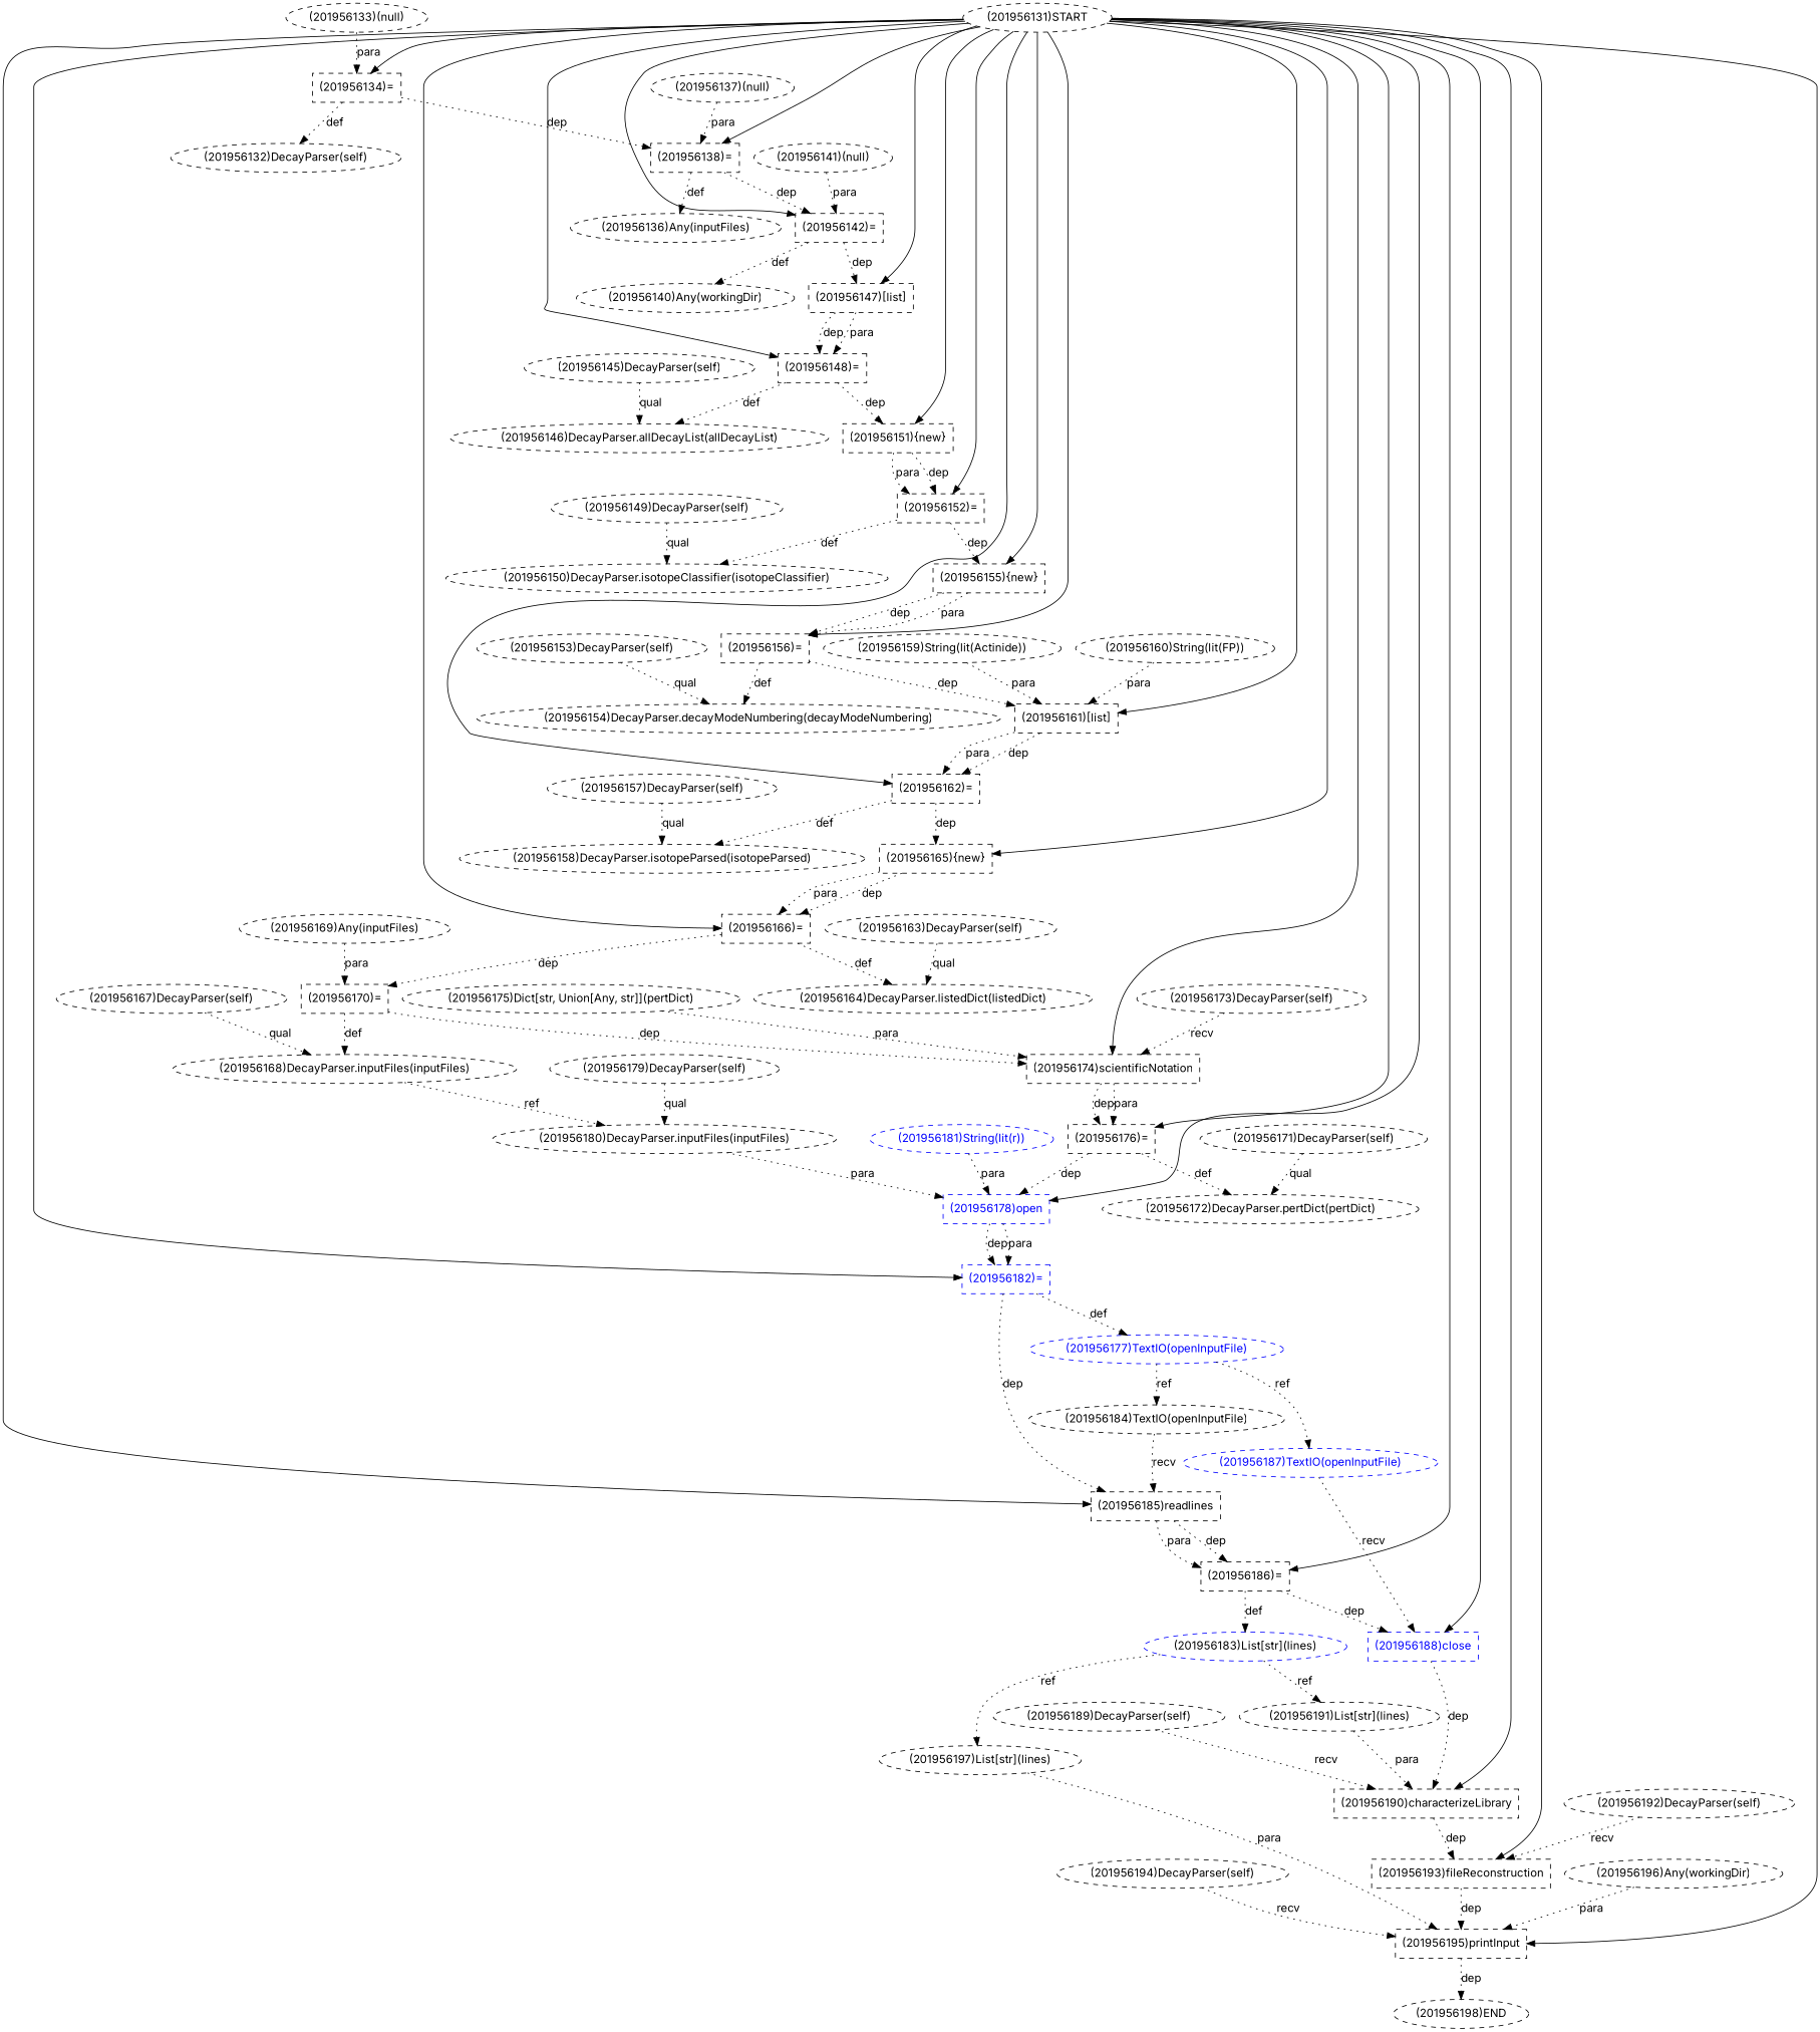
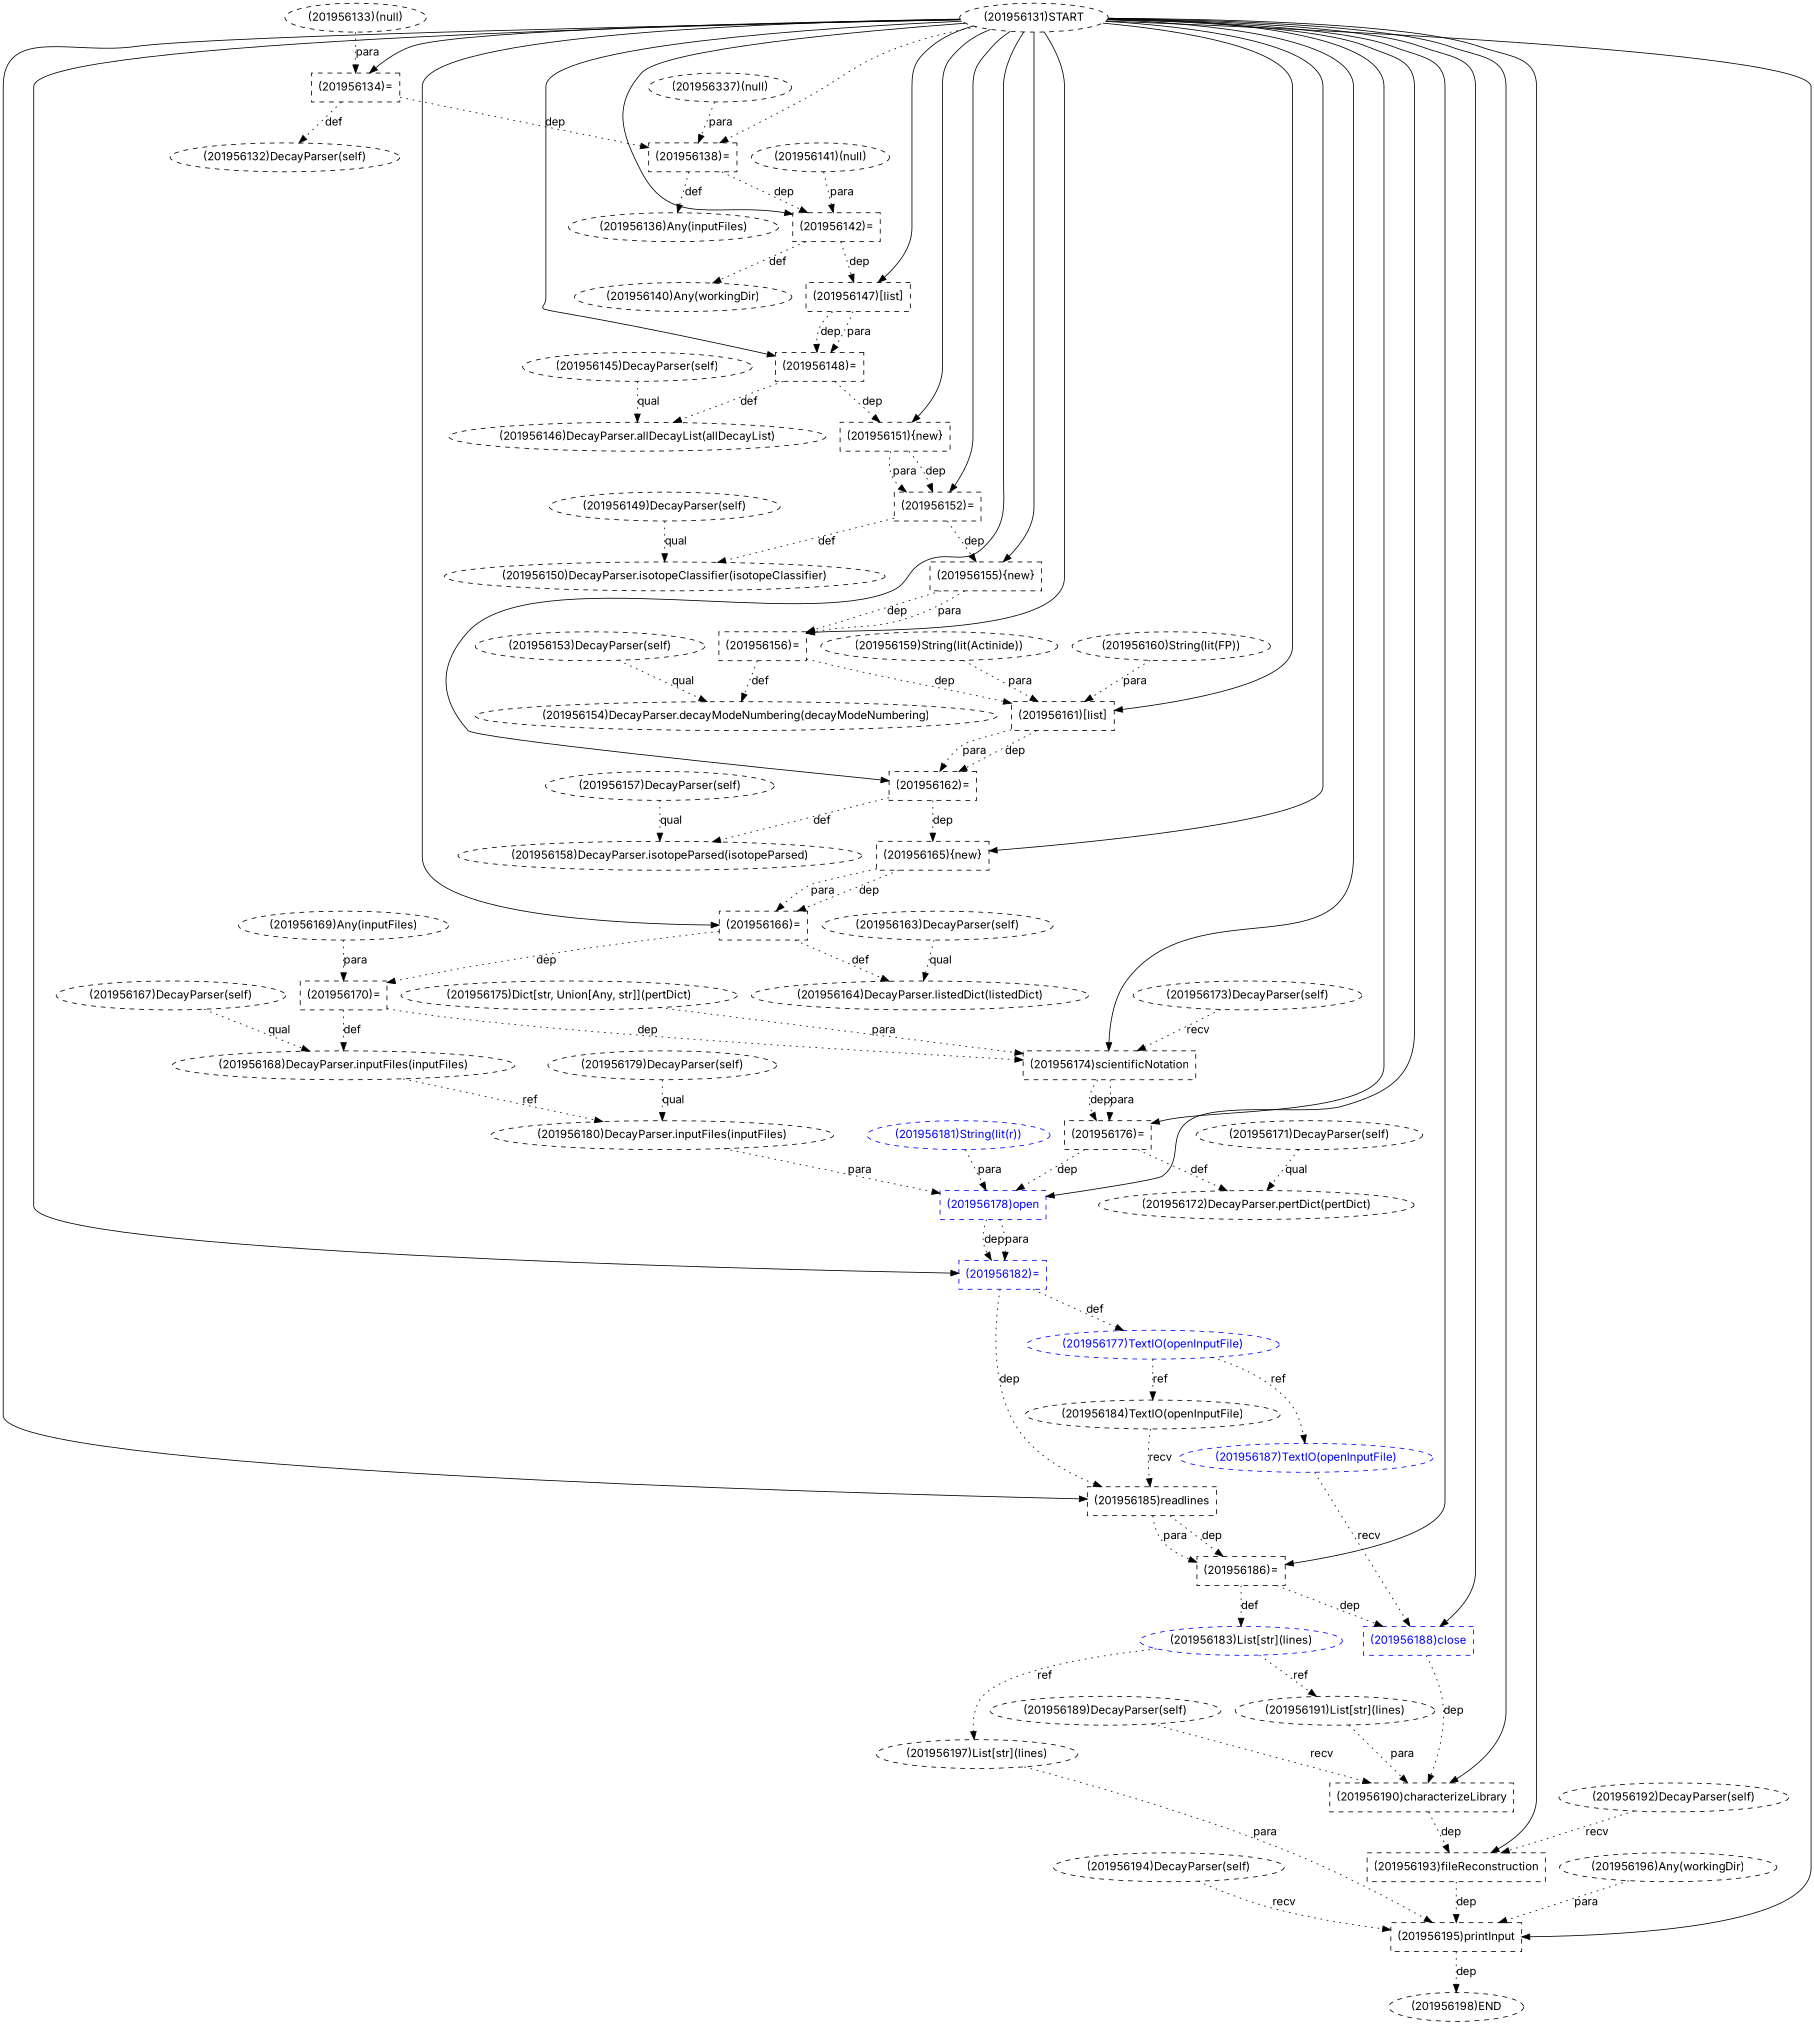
  digraph {
    fontname=Inter
    node [fontname=Inter shape=ellipse style=dashed]
    edge [fontname=Inter style=dotted]
    n1 [label="(201956149)DecayParser(self)"]
    n2 [label="(201956150)DecayParser.isotopeClassifier(isotopeClassifier)"]
    n3 [color=blue fontcolor=blue label="(201956177)TextIO(openInputFile)"]
    n4 [color=blue fontcolor=blue label="(201956187)TextIO(openInputFile)"]
    n5 [label="(201956184)TextIO(openInputFile)"]
    n6 [color=blue fontcolor=blue label="(201956188)close" shape=box]
    n7 [label="(201956185)readlines" shape=box]
    n8 [label="(201956169)Any(inputFiles)"]
    n9 [label="(201956170)=" shape=box]
    n10 [label="(201956168)DecayParser.inputFiles(inputFiles)"]
    n11 [label="(201956174)scientificNotation" shape=box]
    n12 [label="(201956138)=" shape=box]
    n13 [label="(201956142)=" shape=box]
    n14 [label="(201956136)Any(inputFiles)"]
    n15 [label="(201956147)[list]" shape=box]
    n16 [label="(201956140)Any(workingDir)"]
    n17 [label="(201956194)DecayParser(self)"]
    n18 [label="(201956195)printInput" shape=box]
    n19 [label="(201956198)END" shape=""]
    n20 [label="(201956180)DecayParser.inputFiles(inputFiles)"]
    n21 [color=blue fontcolor=blue label="(201956178)open" shape=box]
    n22 [color=blue fontcolor=blue label="(201956182)=" shape=box]
    n23 [label="(201956156)=" shape=box]
    n24 [label="(201956154)DecayParser.decayModeNumbering(decayModeNumbering)"]
    n25 [label="(201956161)[list]" shape=box]
    n26 [label="(201956162)=" shape=box]
    n27 [label="(201956133)(null)"]
    n28 [label="(201956134)=" shape=box]
    n29 [label="(201956132)DecayParser(self)"]
    n30 [label="(201956157)DecayParser(self)"]
    n31 [label="(201956158)DecayParser.isotopeParsed(isotopeParsed)"]
    n32 [label="(201956179)DecayParser(self)"]
    n33 [label="(201956152)=" shape=box]
    n34 [label="(201956155){new}" shape=box]
    n35 [label="(201956148)=" shape=box]
    n36 [label="(201956146)DecayParser.allDecayList(allDecayList)"]
    n37 [label="(201956151){new}" shape=box]
    n38 [label="(201956167)DecayParser(self)"]
    n39 [label="(201956175)Dict[str, Union[Any, str]](pertDict)"]
    n40 [label="(201956176)=" shape=box]
    n41 [label="(201956159)String(lit(Actinide))"]
    n42 [label="(201956171)DecayParser(self)"]
    n43 [label="(201956172)DecayParser.pertDict(pertDict)"]
    n44 [label="(201956163)DecayParser(self)"]
    n45 [label="(201956164)DecayParser.listedDict(listedDict)"]
    n46 [label="(201956153)DecayParser(self)"]
    n47 [label="(201956190)characterizeLibrary" shape=box]
    n48 [label="(201956173)DecayParser(self)"]
    n49 [label="(201956186)=" shape=box]
    n50 [color=blue label="(201956183)List[str](lines)"]
    n51 [label="(201956197)List[str](lines)"]
    n52 [label="(201956191)List[str](lines)"]
    n53 [label="(201956192)DecayParser(self)"]
    n54 [label="(201956193)fileReconstruction" shape=box]
    n55 [label="(201956160)String(lit(FP))"]
    n56 [label="(201956189)DecayParser(self)"]
    n57 [label="(201956166)=" shape=box]
    n58 [label="(201956145)DecayParser(self)"]
    n59 [label="(201956165){new}" shape=box]
    n60 [color=blue fontcolor=blue label="(201956181)String(lit(r))"]
    n61 [label="(201956196)Any(workingDir)"]
    n62 [label="(201956131)START" shape=""]
-   n63 [label="(201956137)(null)"]
+   n63 [label="(201956337)(null)"]
    n64 [label="(201956141)(null)"]
    n1 -> n2 [label=qual]
    n3 -> n4 [label=ref]
    n3 -> n5 [label=ref]
    n4 -> n6 [label=recv]
    n5 -> n7 [label=recv]
    n6 -> n47 [label=dep]
    n7 -> n49 [label=dep]
    n7 -> n49 [label=para]
    n8 -> n9 [label=para]
    n9 -> n10 [label=def]
    n9 -> n11 [label=dep]
    n10 -> n20 [label=ref]
    n11 -> n40 [label=dep]
    n11 -> n40 [label=para]
    n12 -> n13 [label=dep]
    n12 -> n14 [label=def]
    n13 -> n15 [label=dep]
    n13 -> n16 [label=def]
    n15 -> n35 [label=dep]
    n15 -> n35 [label=para]
    n17 -> n18 [label=recv]
    n18 -> n19 [label=dep]
    n20 -> n21 [label=para]
    n21 -> n22 [label=dep]
    n21 -> n22 [label=para]
    n22 -> n3 [label=def]
    n22 -> n7 [label=dep]
    n23 -> n24 [label=def]
    n23 -> n25 [label=dep]
    n25 -> n26 [label=dep]
    n25 -> n26 [label=para]
    n26 -> n31 [label=def]
    n26 -> n59 [label=dep]
    n27 -> n28 [label=para]
    n28 -> n12 [label=dep]
    n28 -> n29 [label=def]
    n30 -> n31 [label=qual]
    n32 -> n20 [label=qual]
    n33 -> n2 [label=def]
    n33 -> n34 [label=dep]
    n34 -> n23 [label=dep]
    n34 -> n23 [label=para]
    n35 -> n36 [label=def]
    n35 -> n37 [label=dep]
    n37 -> n33 [label=dep]
    n37 -> n33 [label=para]
    n38 -> n10 [label=qual]
    n39 -> n11 [label=para]
    n40 -> n21 [label=dep]
    n40 -> n43 [label=def]
    n41 -> n25 [label=para]
    n42 -> n43 [label=qual]
    n44 -> n45 [label=qual]
    n46 -> n24 [label=qual]
    n47 -> n54 [label=dep]
    n48 -> n11 [label=recv]
    n49 -> n6 [label=dep]
    n49 -> n50 [label=def]
    n50 -> n51 [label=ref]
    n50 -> n52 [label=ref]
    n51 -> n18 [label=para]
    n52 -> n47 [label=para]
    n53 -> n54 [label=recv]
    n54 -> n18 [label=dep]
    n55 -> n25 [label=para]
    n56 -> n47 [label=recv]
    n57 -> n9 [label=dep]
    n57 -> n45 [label=def]
    n58 -> n36 [label=qual]
    n59 -> n57 [label=dep]
    n59 -> n57 [label=para]
    n60 -> n21 [label=para]
    n61 -> n18 [label=para]
    n62 -> n6 [style=solid]
    n62 -> n7 [style=solid]
    n62 -> n11 [style=solid]
-   n62 -> n12 [style=solid]
+   n62 -> n12
    n62 -> n13 [style=solid]
    n62 -> n15 [style=solid]
    n62 -> n18 [style=solid]
    n62 -> n21 [style=solid]
    n62 -> n22 [style=solid]
    n62 -> n23 [style=solid]
    n62 -> n25 [style=solid]
    n62 -> n26 [style=solid]
    n62 -> n28 [style=solid]
    n62 -> n33 [style=solid]
    n62 -> n34 [style=solid]
    n62 -> n35 [style=solid]
    n62 -> n37 [style=solid]
    n62 -> n40 [style=solid]
    n62 -> n47 [style=solid]
    n62 -> n49 [style=solid]
    n62 -> n54 [style=solid]
    n62 -> n57 [style=solid]
    n62 -> n59 [style=solid]
    n63 -> n12 [label=para]
    n64 -> n13 [label=para]
  }
